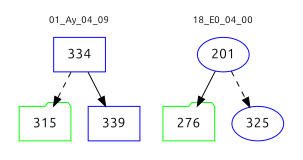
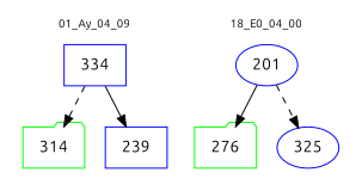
  digraph {
    fontname=Ubuntu
    node [color=blue fontname=Ubuntu shape=box]
    edge [color=black fontname=Ubuntu style=dashed]
    n1 [label=334]
-   n2 [color=green label=315 shape=folder]
-   n3 [label=339]
+   n2 [color=green label=314 shape=folder]
+   n3 [label=239]
    n4 [label=201 shape=ellipse]
    n5 [color=green label=276 shape=folder]
    n6 [label=325 shape=ellipse]
    subgraph cluster_1 {
      color=white
      fontsize=10
      label="01_Ay_04_09"
      n1
      n2
      n3
    }
    subgraph cluster_2 {
      color=white
      fontsize=10
      label="18_E0_04_00"
      n4
      n5
      n6
    }
    n1 -> n2
    n1 -> n3 [style=solid]
    n4 -> n5 [style=solid]
    n4 -> n6
  }
